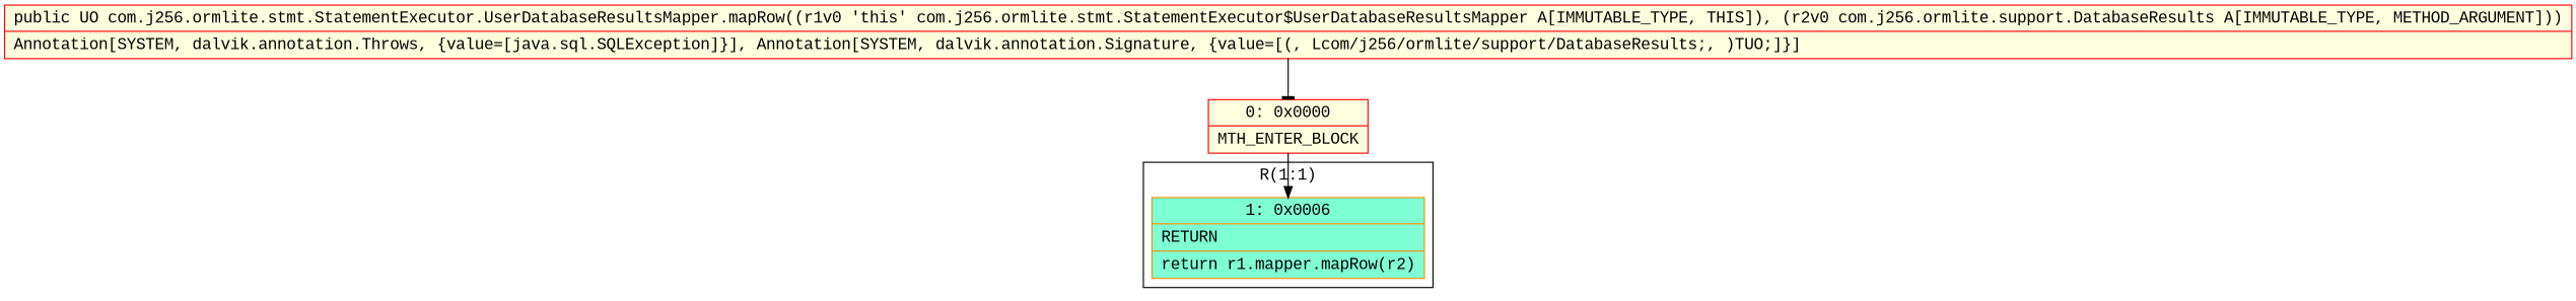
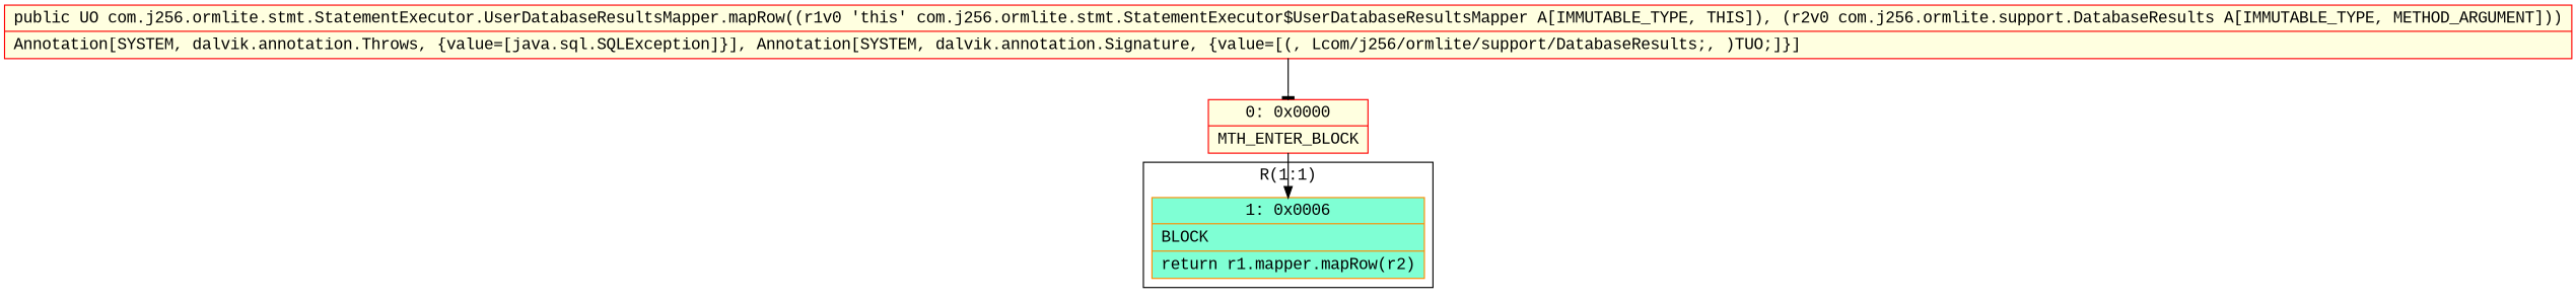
  digraph {
    fontname="Liberation Mono"
    node [color=red shape=record style=filled fillcolor=lightyellow fontname="Liberation Mono"]
    edge [fontname="Liberation Mono"]
-   n1 [color=darkorange label="{1\:\ 0x0006|RETURN\l|return r1.mapper.mapRow(r2)\l}" fillcolor=aquamarine]
+   n1 [color=darkorange label="{1\:\ 0x0006|BLOCK\l|return r1.mapper.mapRow(r2)\l}" fillcolor=aquamarine]
    n2 [label="{0\:\ 0x0000|MTH_ENTER_BLOCK\l}"]
    n3 [label="{public UO com.j256.ormlite.stmt.StatementExecutor.UserDatabaseResultsMapper.mapRow((r1v0 'this' com.j256.ormlite.stmt.StatementExecutor$UserDatabaseResultsMapper A[IMMUTABLE_TYPE, THIS]), (r2v0 com.j256.ormlite.support.DatabaseResults A[IMMUTABLE_TYPE, METHOD_ARGUMENT]))  | Annotation[SYSTEM, dalvik.annotation.Throws, \{value=[java.sql.SQLException]\}], Annotation[SYSTEM, dalvik.annotation.Signature, \{value=[(, Lcom\/j256\/ormlite\/support\/DatabaseResults;, )TUO;]\}]\l}"]
    subgraph cluster_1 {
      label="R(1:1)"
      n1
    }
    n2 -> n1 [arrowhead=normal]
    n3 -> n2 [arrowhead=tee]
  }
